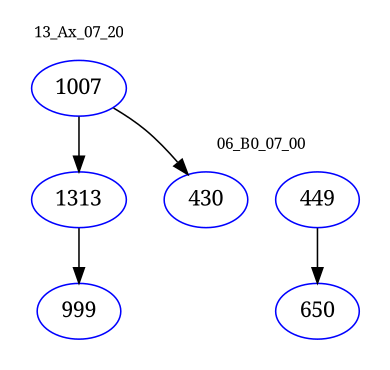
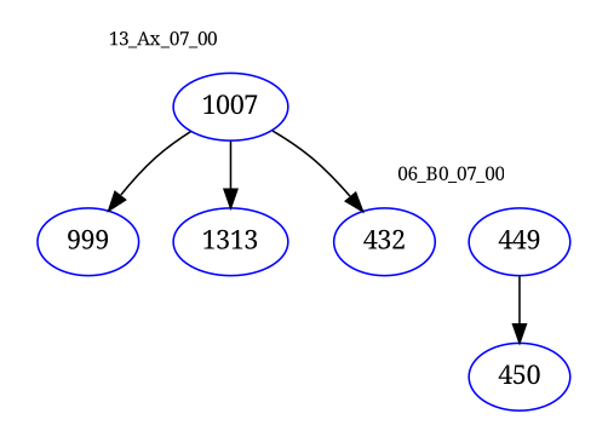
  digraph {
    fontname="Noto Serif"
    node [color=blue fontname="Noto Serif"]
    edge [color=black fontname="Noto Serif"]
    n1 [label=1007]
    n2 [label=999]
    n3 [label=1313]
    n4 [label=449]
-   n5 [label=430]
-   n6 [label=650]
+   n5 [label=432]
+   n6 [label=450]
    subgraph cluster_1 {
      color=white
      fontsize=10
-     label="13_Ax_07_20"
+     label="13_Ax_07_00"
      n1
      n2
      n3
    }
    subgraph cluster_2 {
      color=white
      fontsize=10
      label="06_B0_07_00"
      n4
      n5
      n6
    }
-   n3 -> n2
+   n1 -> n2
    n1 -> n3
    n1 -> n5
    n4 -> n6
  }
